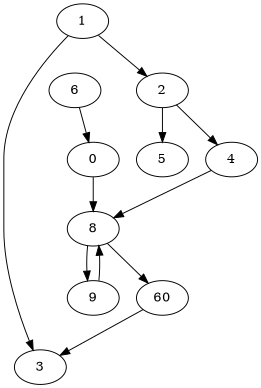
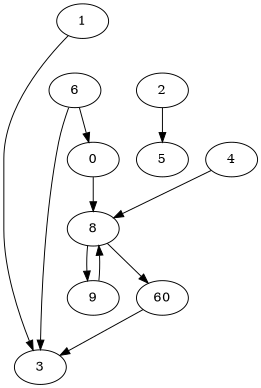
  digraph {
    1
    2
    3
    4
    5
    8
    6
    n8 [label=0]
    9
    n10 [label=60]
-   1 -> 2
    1 -> 3
-   2 -> 4
    2 -> 5
    4 -> 8
    8 -> 9
    8 -> n10
+   6 -> 3
    6 -> n8
    n8 -> 8
    9 -> 8
    n10 -> 3
  }
